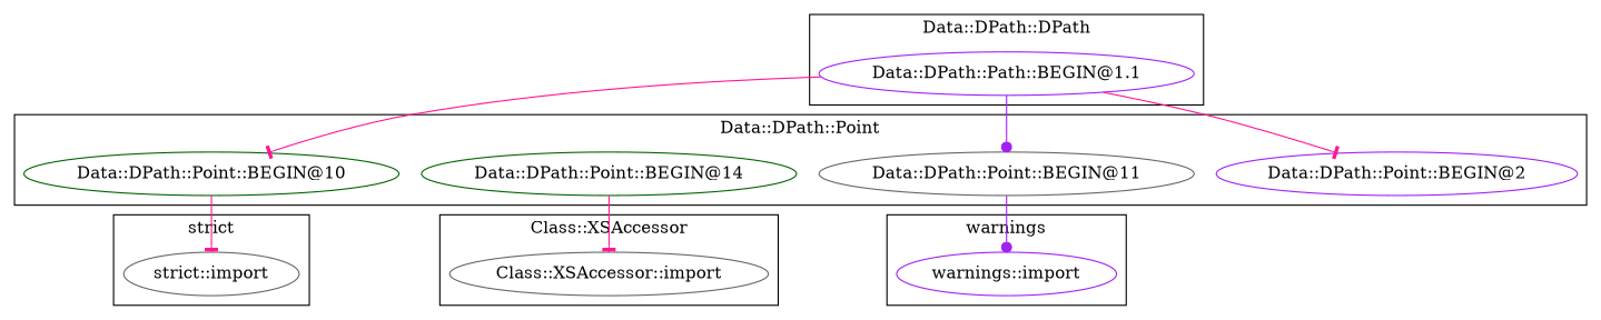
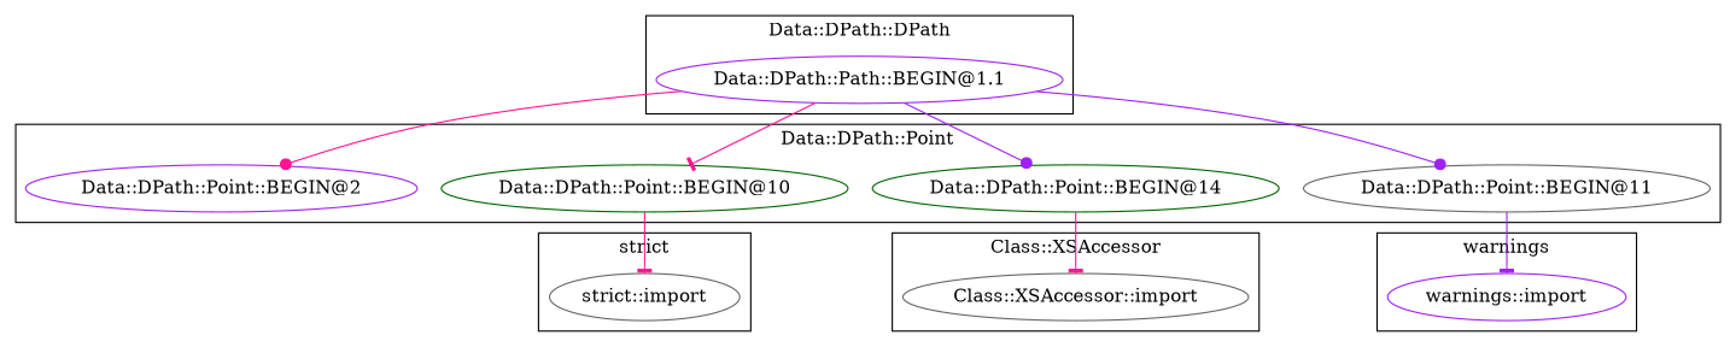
  digraph {
    node [color=purple]
    edge [arrowhead=tee color=deeppink]
    "Data::DPath::Path::BEGIN@1.1"
    "warnings::import"
    "strict::import" [color=gray40]
    "Data::DPath::Point::BEGIN@10" [color=darkgreen]
    "Data::DPath::Point::BEGIN@14" [color=darkgreen]
    "Data::DPath::Point::BEGIN@11" [color=gray40]
    "Data::DPath::Point::BEGIN@2"
    "Class::XSAccessor::import" [color=gray40]
    subgraph cluster_1 {
      label="Data::DPath::DPath"
      "Data::DPath::Path::BEGIN@1.1"
    }
    subgraph cluster_2 {
      label=warnings
      "warnings::import"
    }
    subgraph cluster_3 {
      label="strict"
      "strict::import"
    }
    subgraph cluster_4 {
      label="Data::DPath::Point"
      "Data::DPath::Point::BEGIN@10"
      "Data::DPath::Point::BEGIN@14"
      "Data::DPath::Point::BEGIN@11"
      "Data::DPath::Point::BEGIN@2"
    }
    subgraph cluster_5 {
      label="Class::XSAccessor"
      "Class::XSAccessor::import"
    }
    "Data::DPath::Path::BEGIN@1.1" -> "Data::DPath::Point::BEGIN@10"
+   "Data::DPath::Path::BEGIN@1.1" -> "Data::DPath::Point::BEGIN@14" [arrowhead=dot color=purple]
    "Data::DPath::Path::BEGIN@1.1" -> "Data::DPath::Point::BEGIN@11" [arrowhead=dot color=purple]
-   "Data::DPath::Path::BEGIN@1.1" -> "Data::DPath::Point::BEGIN@2"
+   "Data::DPath::Path::BEGIN@1.1" -> "Data::DPath::Point::BEGIN@2" [arrowhead=dot]
    "Data::DPath::Point::BEGIN@10" -> "strict::import"
    "Data::DPath::Point::BEGIN@14" -> "Class::XSAccessor::import"
-   "Data::DPath::Point::BEGIN@11" -> "warnings::import" [arrowhead=dot color=purple]
+   "Data::DPath::Point::BEGIN@11" -> "warnings::import" [color=purple]
  }
